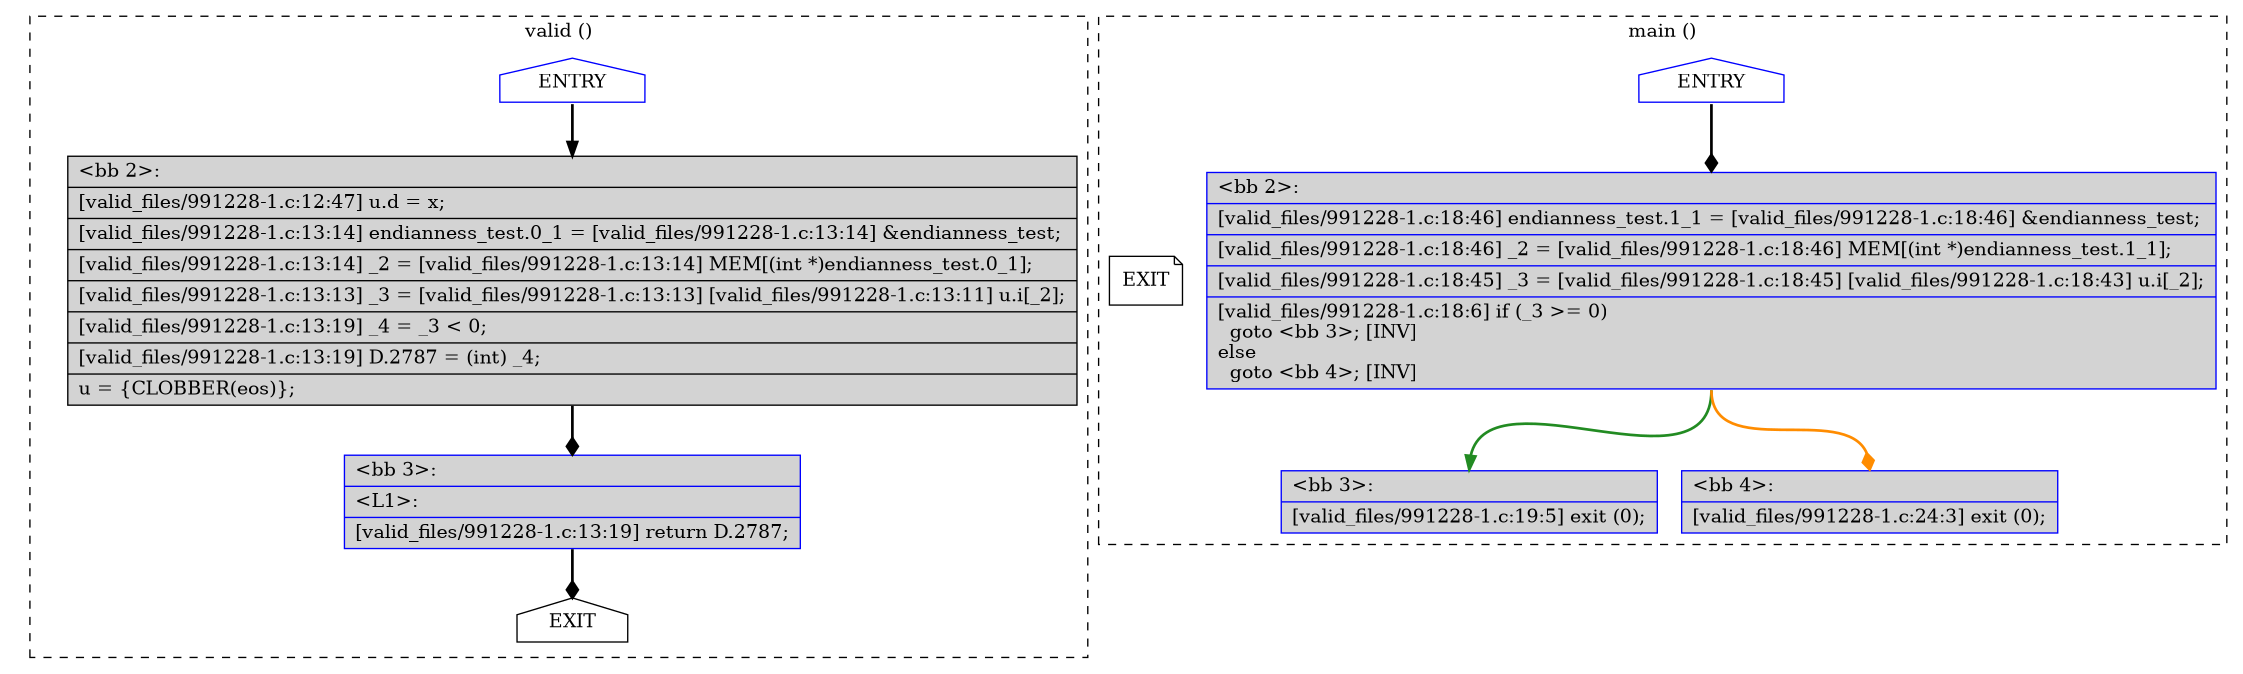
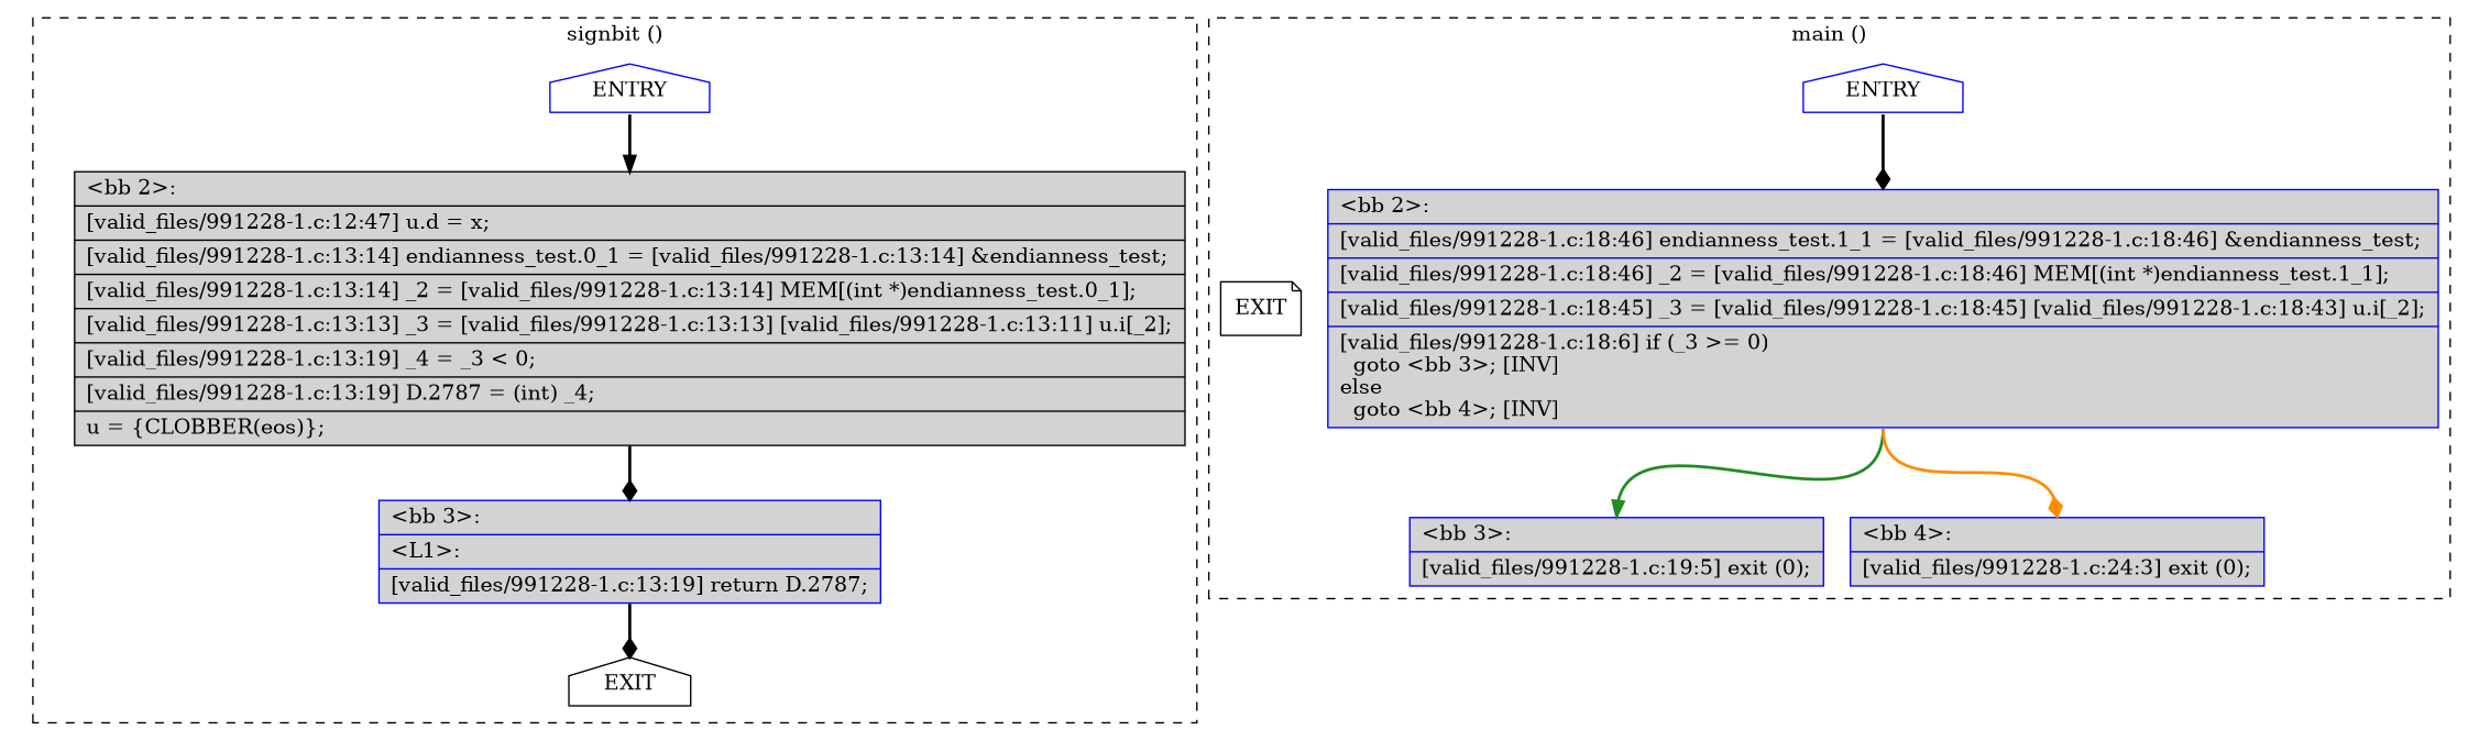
  digraph {
    node [fillcolor=lightgrey shape=record style=filled color=blue]
    edge [constraint=true headport=n style="solid,bold" tailport=s color=black weight=100 arrowhead=diamond]
    n1 [fillcolor=white label=ENTRY shape=house]
    n2 [fillcolor=white label=EXIT shape=house color=black]
    n3 [label="{\<bb\ 2\>:\l|[valid_files/991228-1.c:12:47]\ u.d\ =\ x;\l|[valid_files/991228-1.c:13:14]\ endianness_test.0_1\ =\ [valid_files/991228-1.c:13:14]\ &endianness_test;\l|[valid_files/991228-1.c:13:14]\ _2\ =\ [valid_files/991228-1.c:13:14]\ MEM[(int\ *)endianness_test.0_1];\l|[valid_files/991228-1.c:13:13]\ _3\ =\ [valid_files/991228-1.c:13:13]\ [valid_files/991228-1.c:13:11]\ u.i[_2];\l|[valid_files/991228-1.c:13:19]\ _4\ =\ _3\ \<\ 0;\l|[valid_files/991228-1.c:13:19]\ D.2787\ =\ (int)\ _4;\l|u\ =\ \{CLOBBER(eos)\};\l}" color=black]
    n4 [label="{\<bb\ 3\>:\l|\<L1\>:\l|[valid_files/991228-1.c:13:19]\ return\ D.2787;\l}"]
    n5 [fillcolor=white label=ENTRY shape=house]
    n6 [fillcolor=white label=EXIT shape=note color=black]
    n7 [label="{\<bb\ 2\>:\l|[valid_files/991228-1.c:18:46]\ endianness_test.1_1\ =\ [valid_files/991228-1.c:18:46]\ &endianness_test;\l|[valid_files/991228-1.c:18:46]\ _2\ =\ [valid_files/991228-1.c:18:46]\ MEM[(int\ *)endianness_test.1_1];\l|[valid_files/991228-1.c:18:45]\ _3\ =\ [valid_files/991228-1.c:18:45]\ [valid_files/991228-1.c:18:43]\ u.i[_2];\l|[valid_files/991228-1.c:18:6]\ if\ (_3\ \>=\ 0)\l\ \ goto\ \<bb\ 3\>;\ [INV]\lelse\l\ \ goto\ \<bb\ 4\>;\ [INV]\l}"]
    n8 [label="{\<bb\ 3\>:\l|[valid_files/991228-1.c:19:5]\ exit\ (0);\l}"]
    n9 [label="{\<bb\ 4\>:\l|[valid_files/991228-1.c:24:3]\ exit\ (0);\l}"]
    subgraph cluster_1 {
      color=black
-     label="valid ()"
+     label="signbit ()"
      style=dashed
      n1
      n2
      n3
      n4
    }
    subgraph cluster_2 {
      color=black
      label="main ()"
      style=dashed
      n5
      n6
      n7
      n8
      n9
    }
    n1 -> n2 [style=invis color="" weight="" arrowhead=""]
    n1 -> n3 [arrowhead=normal]
    n3 -> n4
    n4 -> n2 [weight=10]
    n5 -> n6 [style=invis color="" weight="" arrowhead=""]
    n5 -> n7
    n7 -> n8 [color=forestgreen weight=10 arrowhead=normal]
    n7 -> n9 [color=darkorange weight=10]
  }
